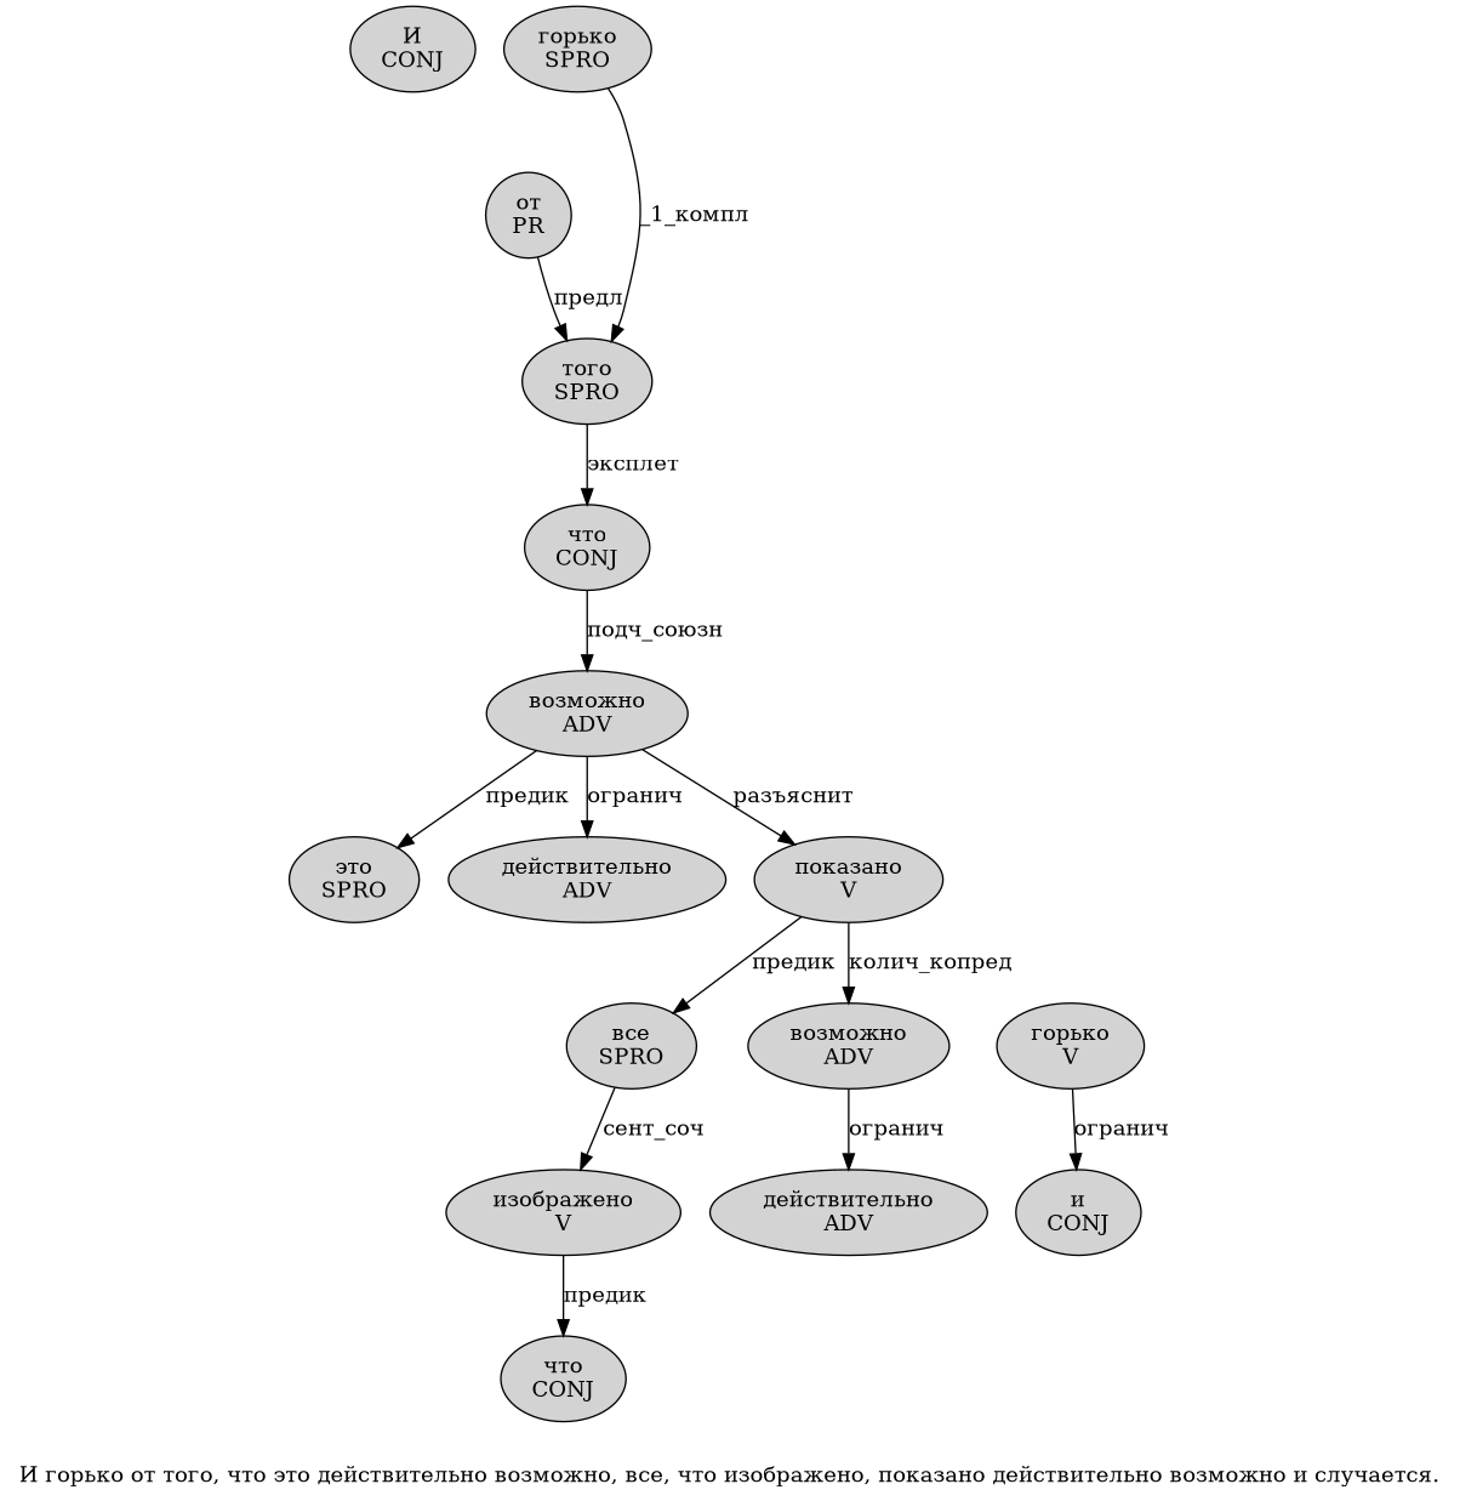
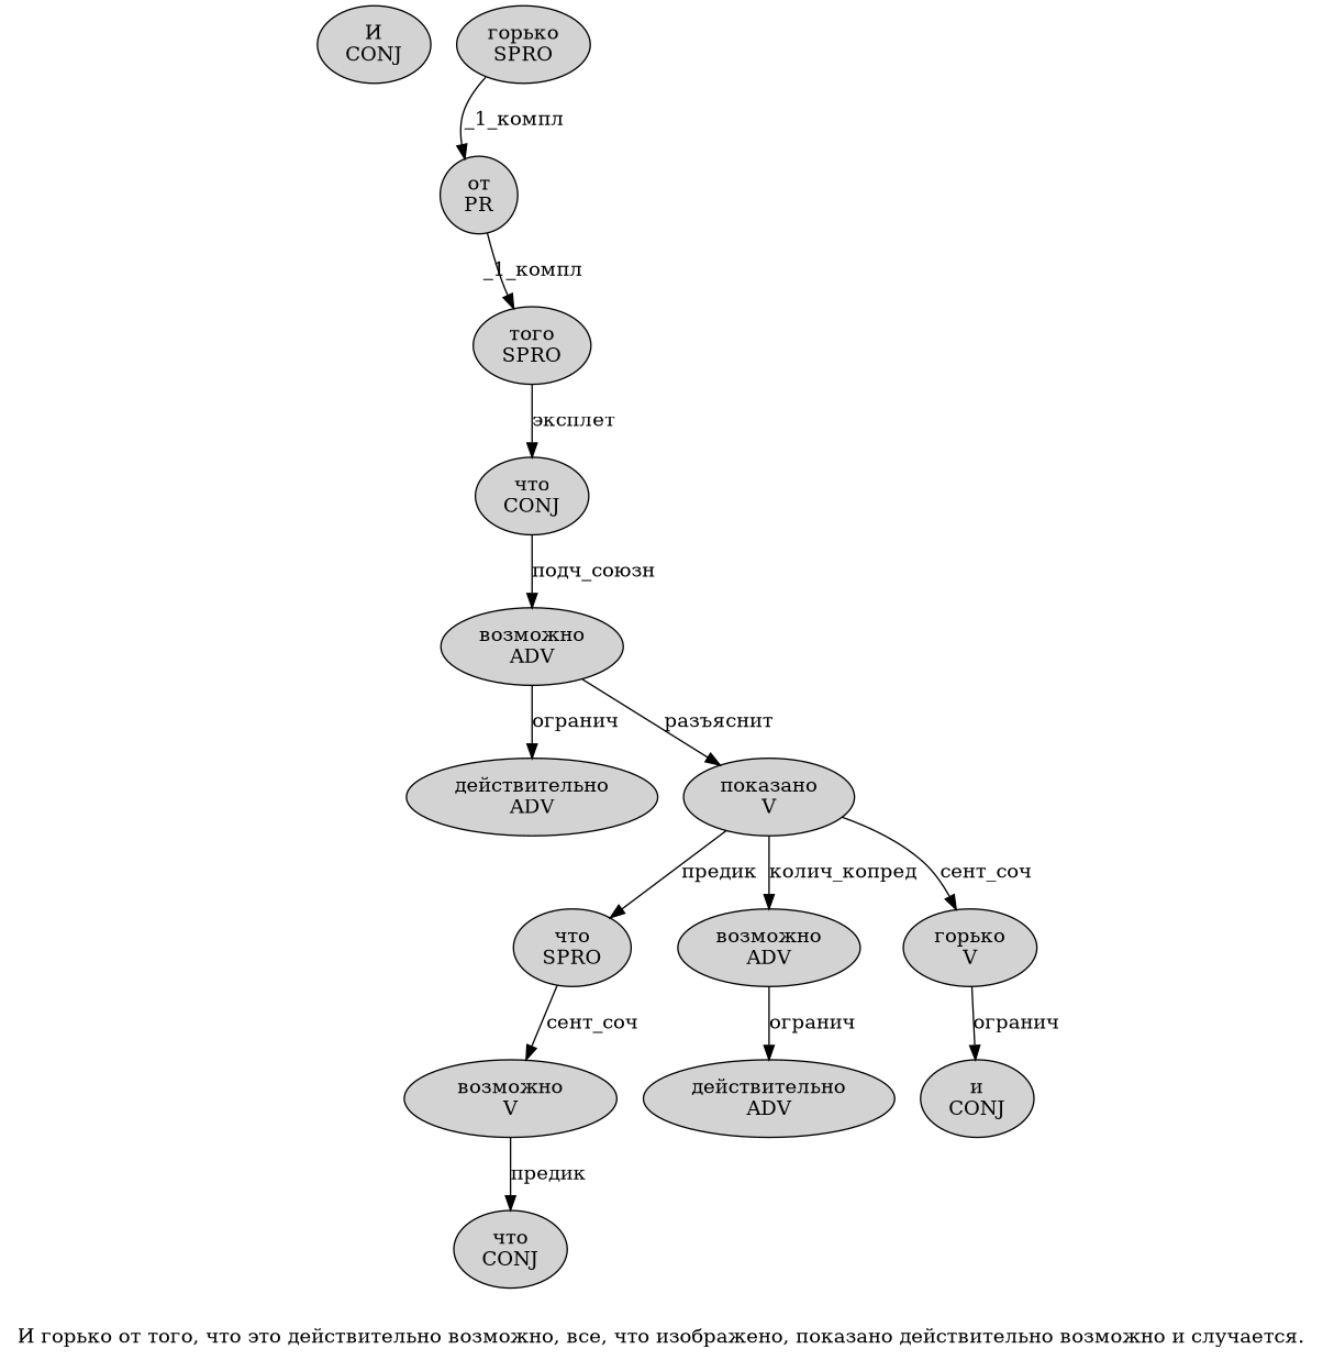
  digraph {
    label="И горько от того, что это действительно возможно, все, что изображено, показано действительно возможно и случается."
    node [fillcolor=lightgray penwidth=1 shape=ellipse style=filled]
    n1 [label="И\nCONJ"]
    n2 [label="горько\nSPRO"]
    n3 [label="от\nPR"]
    n4 [label="того\nSPRO"]
    n5 [label="что\nCONJ"]
    n6 [label="возможно\nADV"]
-   n7 [label="это\nSPRO"]
    n8 [label="действительно\nADV"]
    n9 [label="показано\nV"]
-   n10 [label="все\nSPRO"]
+   n10 [label="что\nSPRO"]
    n11 [label="возможно\nADV"]
    n12 [label="горько\nV"]
-   n13 [label="изображено\nV"]
+   n13 [label="возможно\nV"]
    n14 [label="что\nCONJ"]
    n15 [label="действительно\nADV"]
    n16 [label="и\nCONJ"]
-   n2 -> n4 [label="_1_компл"]
-   n3 -> n4 [label="предл"]
+   n2 -> n3 [label="_1_компл"]
+   n3 -> n4 [label="_1_компл"]
    n4 -> n5 [label="эксплет"]
    n5 -> n6 [label="подч_союзн"]
-   n6 -> n7 [label="предик"]
    n6 -> n8 [label="огранич"]
    n6 -> n9 [label="разъяснит"]
    n9 -> n10 [label="предик"]
    n9 -> n11 [label="колич_копред"]
+   n9 -> n12 [label="сент_соч"]
    n10 -> n13 [label="сент_соч"]
    n11 -> n15 [label="огранич"]
    n12 -> n16 [label="огранич"]
    n13 -> n14 [label="предик"]
  }
